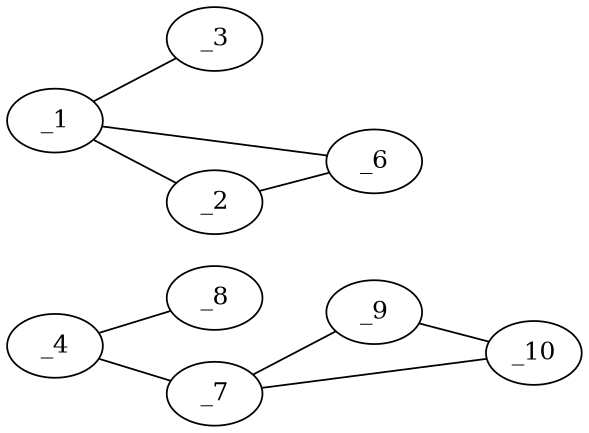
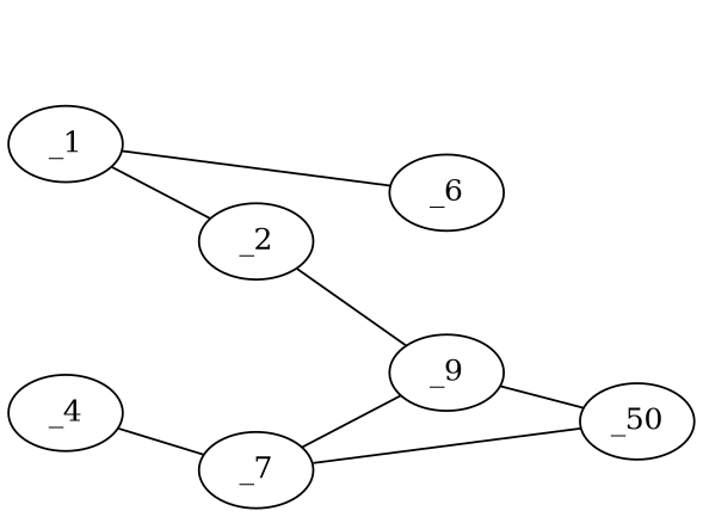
  graph {
    rankdir=LR
    node [charge=0 chem=1 symbol="C  " x=2.866 y=1.0194]
    edge [valence=1]
    _2 [x=3.7321]
    _1 [y=0.5194]
-   _3 [chem=4 symbol="N  " x=2]
    _6 [chem=2 symbol="O  " x=4.5981 y=0.5194]
    _4 [y=-0.4806]
    _7 [x=2.057 y=-1.0684]
-   _8 [x=3.675 y=-1.0684]
    _9 [x=2.366 y=-2.0194]
-   _10 [x=3.366 y=-2.0194]
-   _2 -- _6
+   _10 [x=3.366 y=-2.0194 label=_50]
+   _2 -- _9
    _1 -- _2
-   _1 -- _3
    _1 -- _6
    _4 -- _7
-   _4 -- _8 [valence=2]
    _7 -- _9
    _7 -- _10
    _9 -- _10
  }
